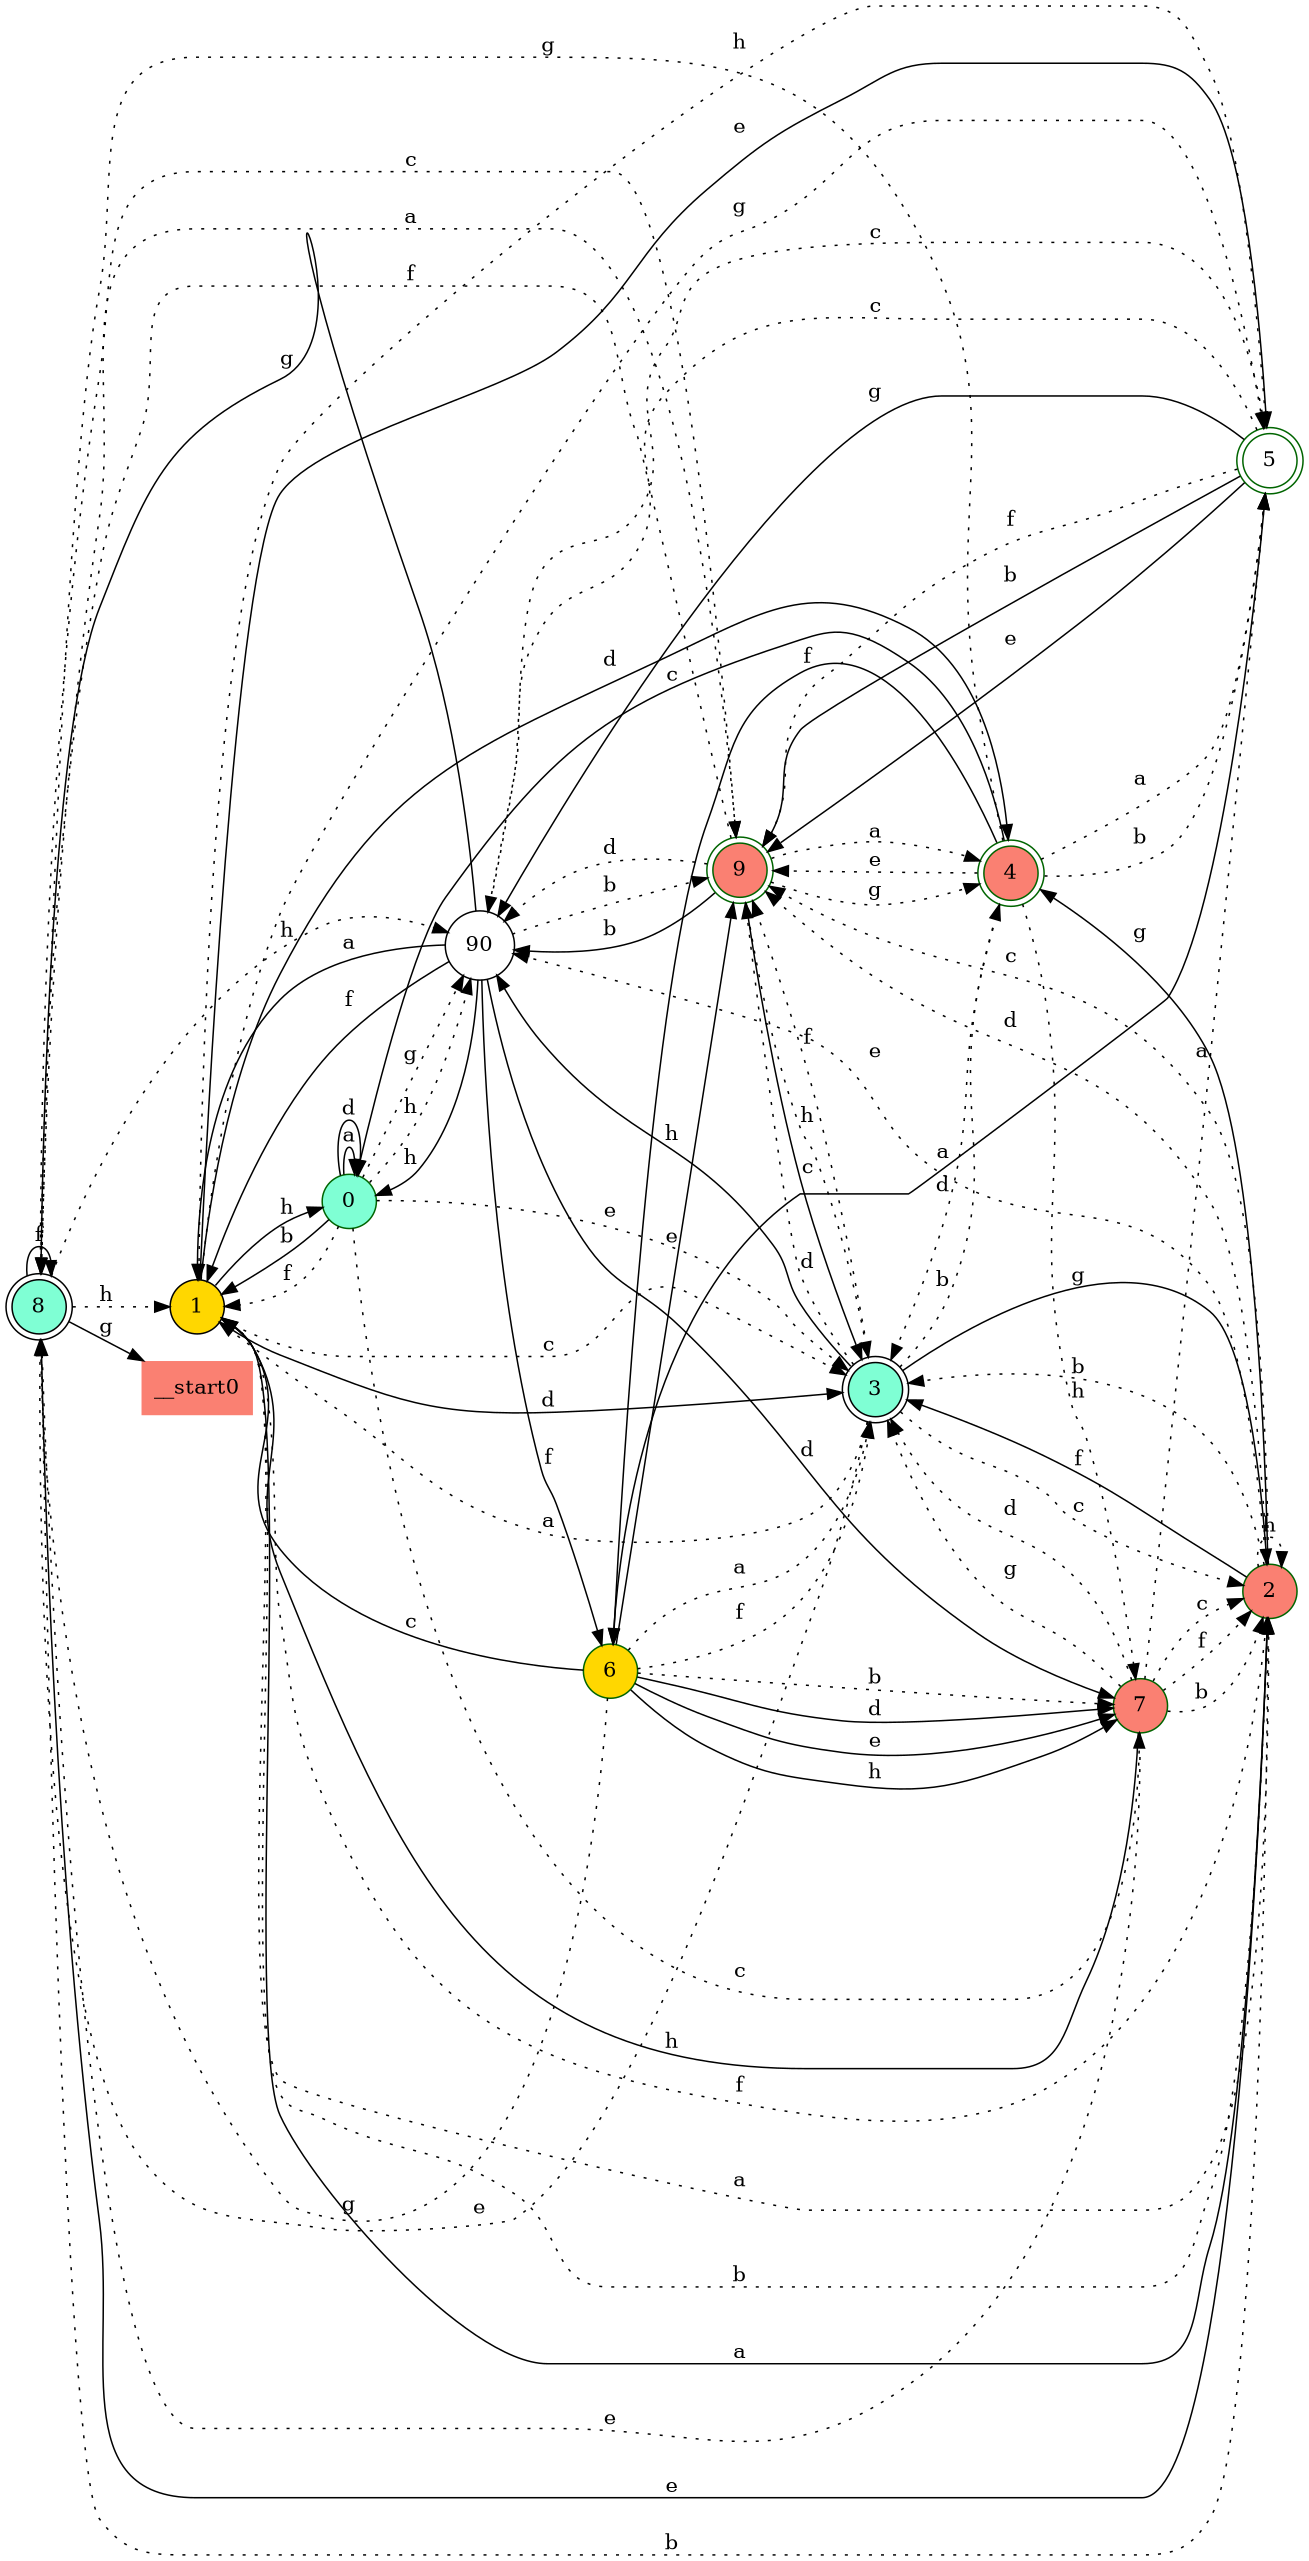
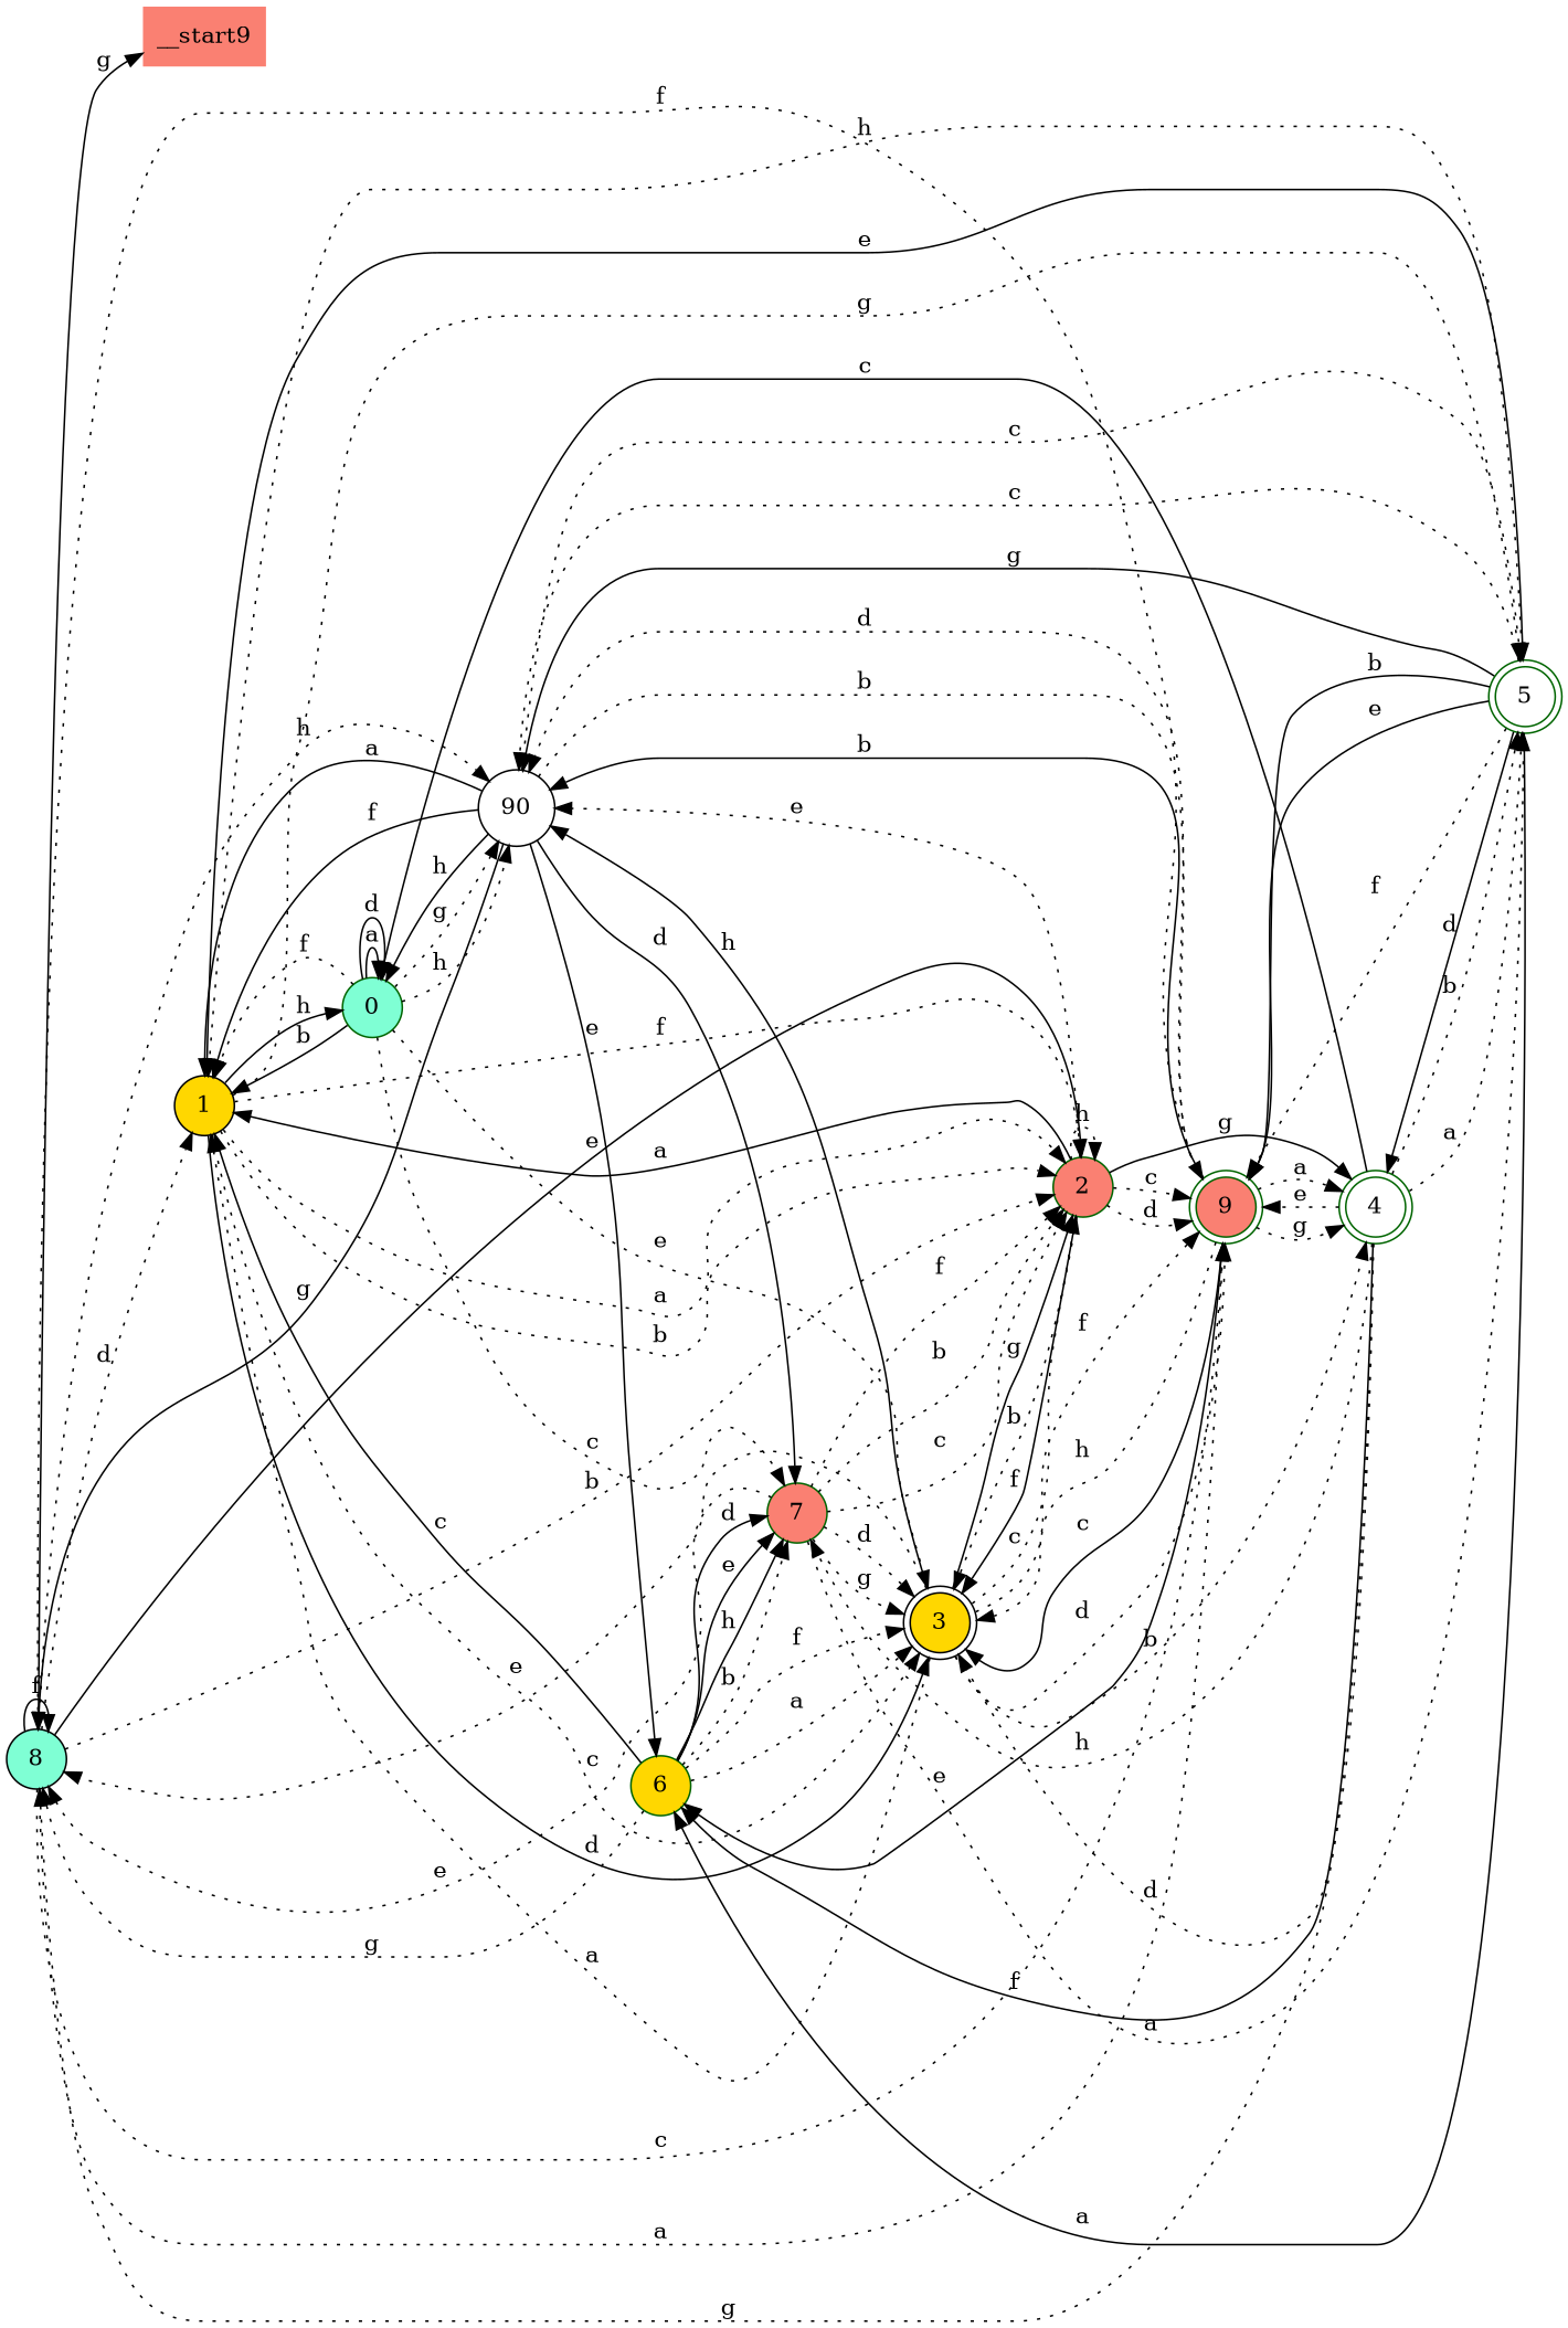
  digraph {
    rankdir=LR
    node [color=darkgreen fillcolor=salmon shape=circle style=filled]
    edge [style=dotted]
-   __start0 [shape=none]
+   __start0 [shape=none label=__start9]
    n2 [fillcolor=aquamarine label=0]
    n3 [color=black fillcolor=gold label=1]
-   n4 [color=black fillcolor=aquamarine label=3 shape=doublecircle style="rounded,filled"]
+   n4 [color=black fillcolor=gold label=3 shape=doublecircle style="rounded,filled"]
    n5 [label=7 style="rounded,filled"]
    n6 [color=black fillcolor=white label=90]
    n7 [label=2]
    n8 [fillcolor=white label=5 shape=doublecircle style="rounded,filled"]
-   n9 [label=4 shape=doublecircle style="rounded,filled"]
+   n9 [fillcolor=white label=4 shape=doublecircle style="rounded,filled"]
    n10 [label=9 shape=doublecircle]
-   n11 [color=black fillcolor=aquamarine label=8 shape=doublecircle]
+   n11 [color=black fillcolor=aquamarine label=8]
    n12 [fillcolor=gold label=6]
    n2 -> n2 [label=a style=solid]
    n2 -> n2 [label=d style=solid]
    n2 -> n3 [label=b style=solid]
    n2 -> n3 [label=f]
    n2 -> n4 [label=e]
    n2 -> n5 [label=c]
    n2 -> n6 [label=g]
    n2 -> n6 [label=h]
    n3 -> n2 [label=h style=solid]
    n3 -> n4 [label=c]
    n3 -> n4 [label=d style=solid]
    n3 -> n7 [label=a]
    n3 -> n7 [label=b]
    n3 -> n7 [label=f]
    n3 -> n8 [label=e style=solid]
    n3 -> n8 [label=g]
    n4 -> n3 [label=a]
    n4 -> n6 [label=h style=solid]
    n4 -> n7 [label=c]
    n4 -> n7 [label=g style=solid]
    n4 -> n9 [label=b]
    n4 -> n10 [label=d]
    n4 -> n10 [label=f]
    n4 -> n11 [label=e]
-   n5 -> n3 [label=h style=solid]
    n5 -> n4 [label=d]
    n5 -> n4 [label=g]
    n5 -> n7 [label=b]
    n5 -> n7 [label=c]
    n5 -> n7 [label=f]
    n5 -> n8 [label=a]
    n5 -> n11 [label=e]
    n6 -> n2 [label=h style=solid]
    n6 -> n3 [label=a style=solid]
    n6 -> n3 [label=f style=solid]
    n6 -> n5 [label=d style=solid]
    n6 -> n8 [label=c]
    n6 -> n10 [label=b]
    n6 -> n11 [label=g style=solid]
-   n6 -> n12 [label=f style=solid]
+   n6 -> n12 [label=e style=solid]
    n7 -> n3 [label=a style=solid]
    n7 -> n4 [label=b]
    n7 -> n4 [label=f style=solid]
    n7 -> n6 [label=e]
    n7 -> n7 [label=h]
    n7 -> n9 [label=g style=solid]
    n7 -> n10 [label=c]
    n7 -> n10 [label=d]
    n8 -> n3 [label=h]
    n8 -> n6 [label=c]
    n8 -> n6 [label=g style=solid]
-   n3 -> n9 [label=d style=solid]
+   n8 -> n9 [label=d style=solid]
    n8 -> n10 [label=b style=solid]
    n8 -> n10 [label=e style=solid]
    n8 -> n10 [label=f]
    n8 -> n12 [label=a style=solid]
    n9 -> n2 [label=c style=solid]
    n9 -> n4 [label=d]
    n9 -> n5 [label=h]
    n9 -> n8 [label=a]
    n9 -> n8 [label=b]
    n9 -> n10 [label=e]
    n9 -> n11 [label=g]
    n9 -> n12 [label=f style=solid]
    n10 -> n4 [label=c style=solid]
    n10 -> n4 [label=h]
    n10 -> n6 [label=b style=solid]
    n10 -> n6 [label=d]
    n10 -> n9 [label=a]
    n10 -> n9 [label=g]
    n10 -> n11 [label=f]
-   n12 -> n10 [label=e style=solid]
+   n10 -> n12 [label=e style=solid]
    n11 -> __start0 [label=g style=solid]
-   n11 -> n3 [label=h]
+   n11 -> n3 [label=d]
    n11 -> n6 [label=h]
    n11 -> n7 [label=b]
    n11 -> n7 [label=e style=solid]
    n11 -> n10 [label=a]
    n11 -> n10 [label=c]
    n11 -> n11 [label=f style=solid]
    n12 -> n3 [label=c style=solid]
    n12 -> n4 [label=a]
    n12 -> n4 [label=f]
    n12 -> n5 [label=b]
    n12 -> n5 [label=d style=solid]
    n12 -> n5 [label=e style=solid]
    n12 -> n5 [label=h style=solid]
    n12 -> n11 [label=g]
  }
